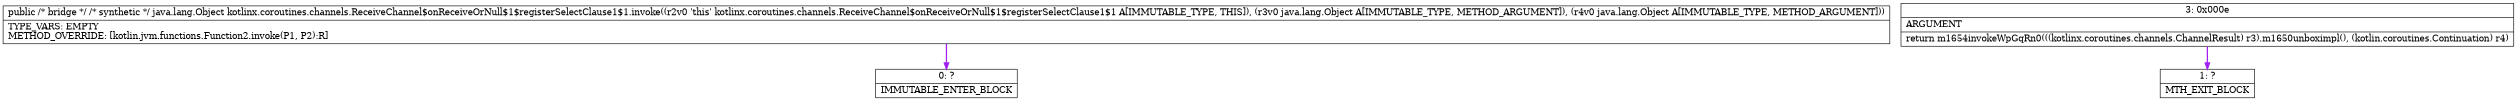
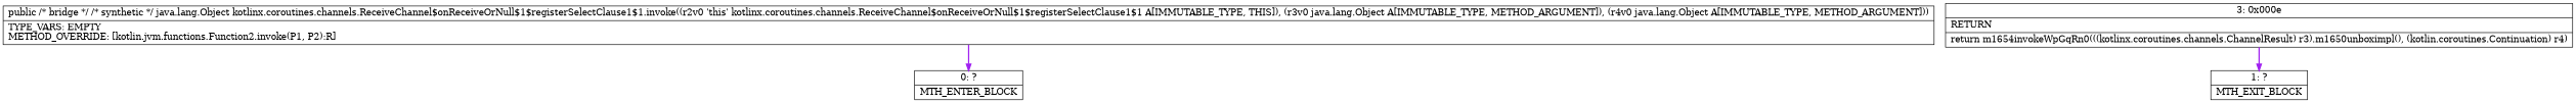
  digraph {
    node [shape=record]
    edge [color=purple style=bold]
-   n1 [label="{0\:\ ?|IMMUTABLE_ENTER_BLOCK\l}"]
-   n2 [label="{3\:\ 0x000e|ARGUMENT\l|return m1654invokeWpGqRn0(((kotlinx.coroutines.channels.ChannelResult) r3).m1650unboximpl(), (kotlin.coroutines.Continuation) r4)\l}"]
+   n1 [label="{0\:\ ?|MTH_ENTER_BLOCK\l}"]
+   n2 [label="{3\:\ 0x000e|RETURN\l|return m1654invokeWpGqRn0(((kotlinx.coroutines.channels.ChannelResult) r3).m1650unboximpl(), (kotlin.coroutines.Continuation) r4)\l}"]
    n3 [label="{1\:\ ?|MTH_EXIT_BLOCK\l}"]
    n4 [label="{public \/* bridge *\/ \/* synthetic *\/ java.lang.Object kotlinx.coroutines.channels.ReceiveChannel$onReceiveOrNull$1$registerSelectClause1$1.invoke((r2v0 'this' kotlinx.coroutines.channels.ReceiveChannel$onReceiveOrNull$1$registerSelectClause1$1 A[IMMUTABLE_TYPE, THIS]), (r3v0 java.lang.Object A[IMMUTABLE_TYPE, METHOD_ARGUMENT]), (r4v0 java.lang.Object A[IMMUTABLE_TYPE, METHOD_ARGUMENT]))  | TYPE_VARS: EMPTY\lMETHOD_OVERRIDE: [kotlin.jvm.functions.Function2.invoke(P1, P2):R]\l}"]
    n2 -> n3
    n4 -> n1
  }
